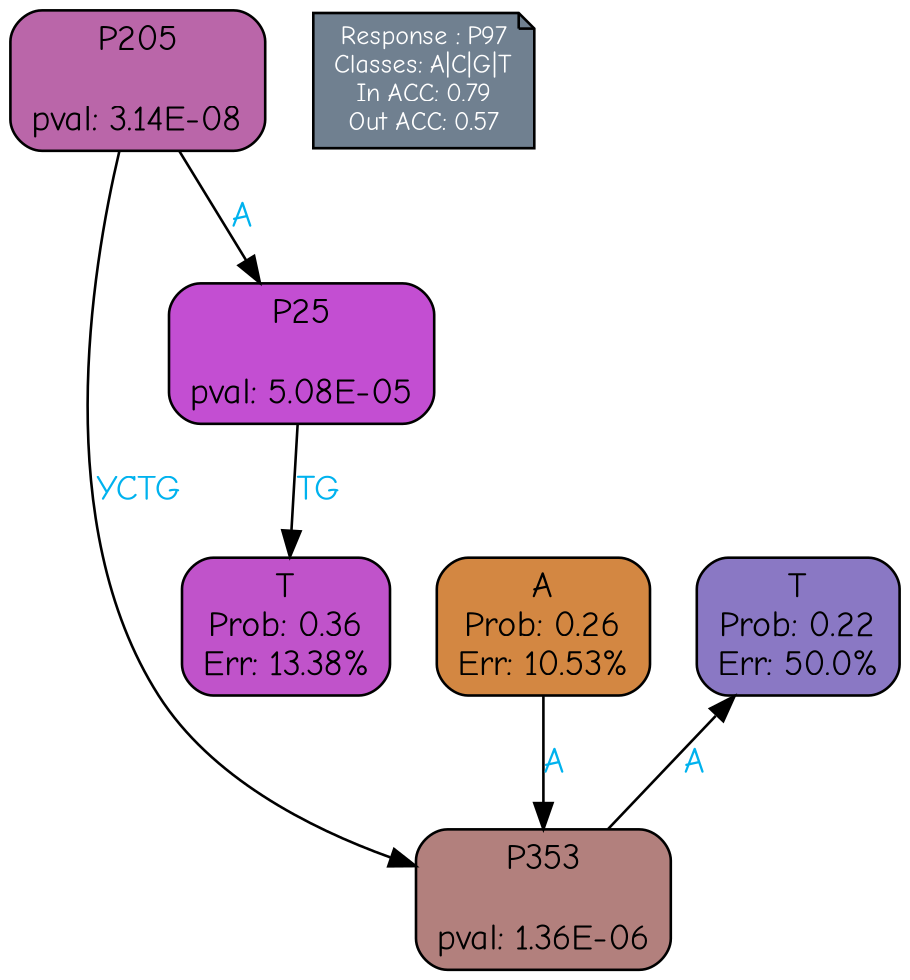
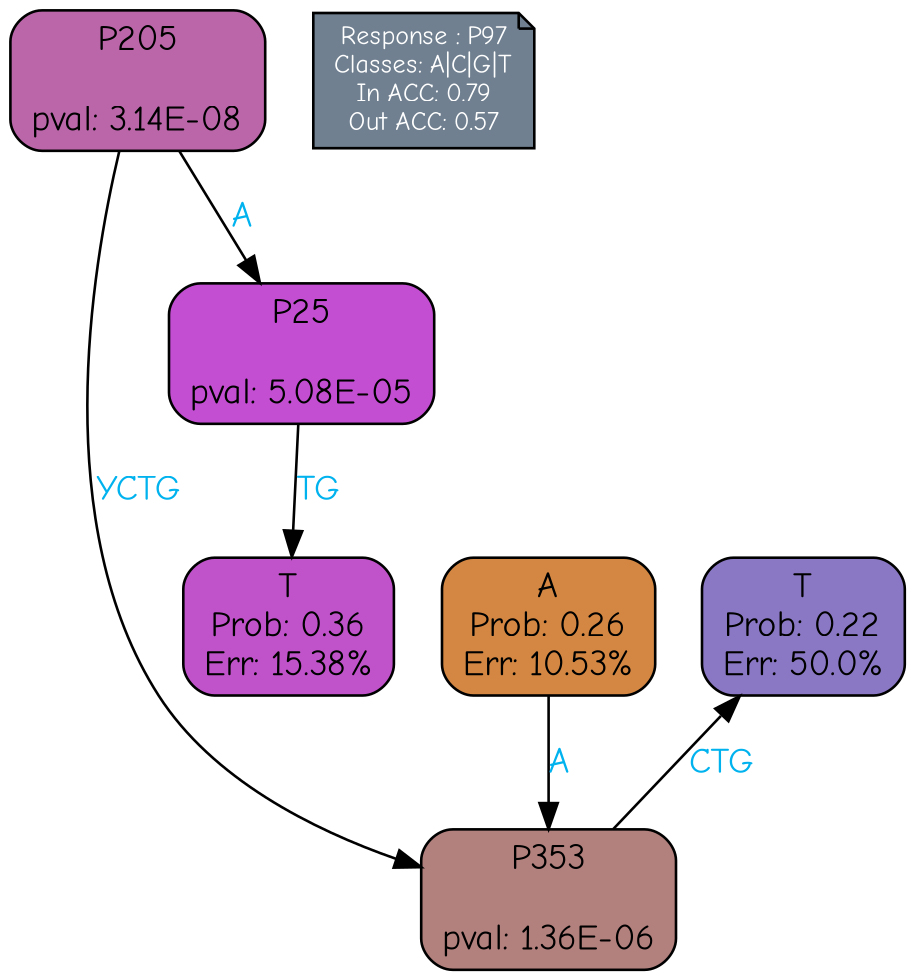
  digraph {
    fontname="Comic Neue"
    ranksep=equally
    splines=polylines
    node [color=black fontname="Comic Neue" shape=box style="filled, rounded"]
    edge [fontcolor=deepskyblue2 fontname="Comic Neue"]
-   n1 [fillcolor="#c053ca" label="T\nProb: 0.36\nErr: 13.38%"]
+   n1 [fillcolor="#c053ca" label="T\nProb: 0.36\nErr: 15.38%"]
    n2 [fillcolor="#d38742" label="A\nProb: 0.26\nErr: 10.53%"]
    n3 [fillcolor="#8a78c4" label="T\nProb: 0.22\nErr: 50.0%"]
    n4 [align=left fillcolor=slategray fontcolor=white fontsize=10 label="Response : P97\nClasses: A|C|G|T\nIn ACC: 0.79\nOut ACC: 0.57\n" shape=note style=filled]
    n5 [fillcolor="#ba66a9" label="P205\n\npval: 3.14E-08"]
    n6 [fillcolor="#b2807d" label="P353\n\npval: 1.36E-06"]
    n7 [fillcolor="#c34ed2" label="P25\n\npval: 5.08E-05"]
    subgraph sub_1 {
      rank=same
      n1
      n2
      n3
    }
    subgraph sub_2 {
      rank=same
      n4
      n5
    }
    n2 -> n6 [label=A]
    n5 -> n6 [label=YCTG]
    n5 -> n7 [label=A]
-   n6 -> n3 [label=A]
+   n6 -> n3 [label=CTG]
    n7 -> n1 [label=TG]
  }
